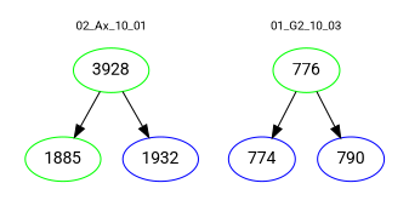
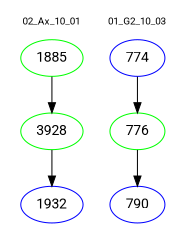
  digraph {
    fontname=Roboto
    node [color=green fontname=Roboto]
    edge [color=black fontname=Roboto]
    n1 [label=3928]
    n2 [label=1885]
    n3 [color=blue label=1932]
    n4 [label=776]
    n5 [color=blue label=774]
    n6 [color=blue label=790]
    subgraph cluster_1 {
      color=white
      fontsize=10
      label="02_Ax_10_01"
      n1
      n2
      n3
    }
    subgraph cluster_2 {
      color=white
      fontsize=10
      label="01_G2_10_03"
      n4
      n5
      n6
    }
-   n1 -> n2
+   n2 -> n1
    n1 -> n3
-   n4 -> n5
+   n5 -> n4
    n4 -> n6
  }
